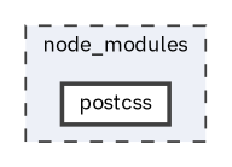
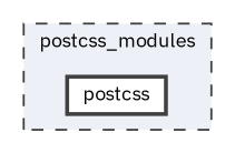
  digraph {
    compound=true
    fontname="IBM Plex Sans"
    n1 [color=grey25 fillcolor=white fontname="IBM Plex Sans" fontsize=10 height=0.2 label=postcss shape=box style="filled,bold" width=0.4]
    subgraph cluster_1 {
      bgcolor="#edf0f7"
      fontsize=10
-     label=node_modules
+     label=postcss_modules
      pencolor=grey25
      style="filled,dashed"
      n1
    }
  }
